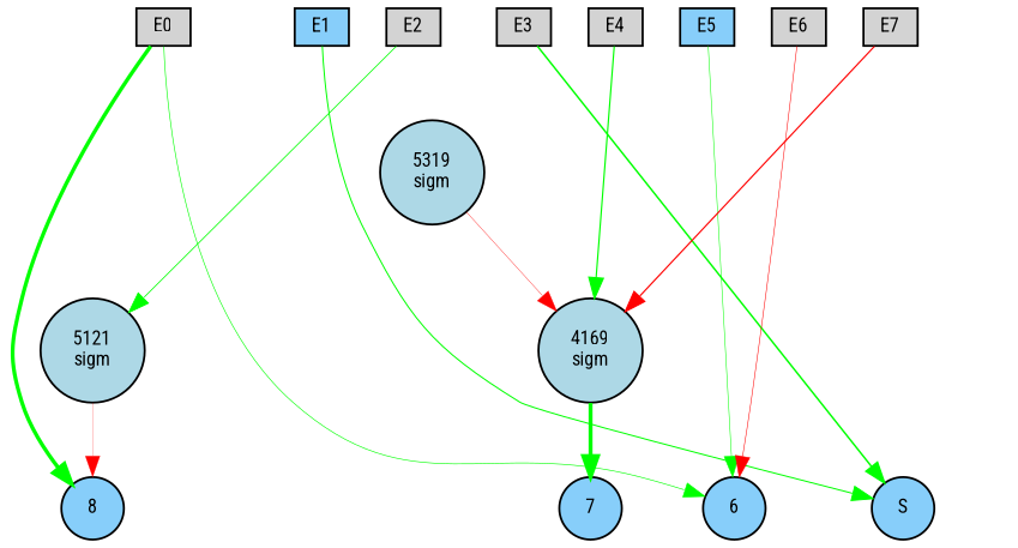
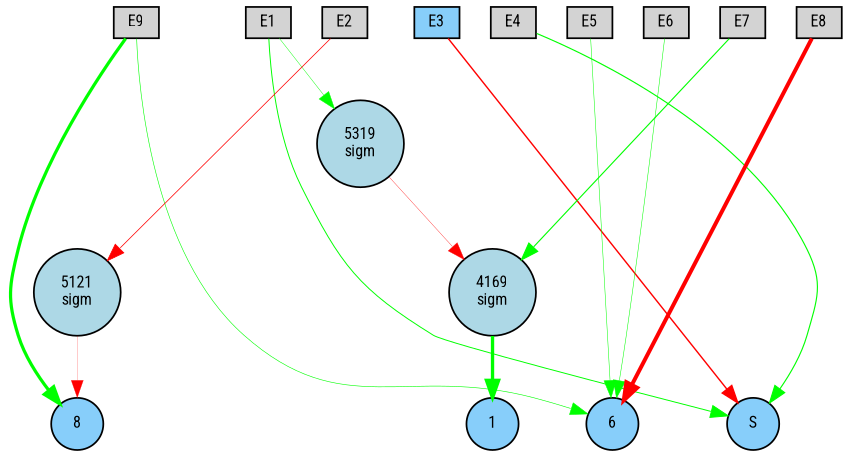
  digraph {
    fontname="Roboto Condensed"
    node [fillcolor=lightgray fontname="Roboto Condensed" fontsize=9 shape=box style=filled]
    edge [fontname="Roboto Condensed" style=solid]
-   E0 [height=0.2 width=0.2]
-   E1 [fillcolor=lightskyblue height=0.2 width=0.2]
+   E0 [height=0.2 width=0.2 label=E9]
+   E1 [height=0.2 width=0.2]
    E2 [height=0.2 width=0.2]
-   E3 [height=0.2 width=0.2]
+   E3 [fillcolor=lightskyblue height=0.2 width=0.2]
    E4 [height=0.2 width=0.2]
-   E5 [fillcolor=lightskyblue height=0.2 width=0.2]
+   E5 [height=0.2 width=0.2]
    E6 [height=0.2 width=0.2]
    E7 [height=0.2 width=0.2]
+   E8 [height=0.2 width=0.2]
    n10 [fillcolor=lightskyblue height=0.2 label=8 shape=circle width=0.2]
-   1 [fillcolor=lightskyblue height=0.2 shape=circle width=0.2 label=7]
+   1 [fillcolor=lightskyblue height=0.2 shape=circle width=0.2]
    n12 [fillcolor=lightskyblue height=0.2 label=6 shape=circle width=0.2]
    S [fillcolor=lightskyblue height=0.2 shape=circle width=0.2]
    n14 [fillcolor=lightblue height=0.2 label="5319\nsigm" shape=circle width=0.2]
    n15 [fillcolor=lightblue height=0.2 label="5121\nsigm" shape=circle width=0.2]
    n16 [fillcolor=lightblue height=0.2 label="4169\nsigm" shape=circle width=0.2]
    subgraph sub_1 {
      rank=source
      E0
      E1
      E2
      E3
      E4
      E5
      E6
      E7
+     E8
    }
    subgraph sub_2 {
      rank=sink
      n10
      1
      n12
      S
    }
    E0 -> E1 [style=invis]
    E0 -> n10 [color=green penwidth=1.8520438451877554]
    E0 -> n12 [color=green penwidth=0.337251133032021]
    E1 -> E2 [style=invis]
    E1 -> S [color=green penwidth=0.5563449733166567]
+   E1 -> n14 [color=green penwidth=0.24959974584024028]
    E2 -> E3 [style=invis]
-   E2 -> n15 [color=green penwidth=0.4306863483504668]
+   E2 -> n15 [color=red penwidth=0.4306863483504668]
    E3 -> E4 [style=invis]
-   E3 -> S [color=green penwidth=0.8142064461804484]
+   E3 -> S [color=red penwidth=0.8142064461804484]
    E4 -> E5 [style=invis]
-   E4 -> n16 [color=green penwidth=0.6504721477049954]
+   E4 -> S [color=green penwidth=0.6504721477049954]
    E5 -> E6 [style=invis]
    E5 -> n12 [color=green penwidth=0.28655119577312227]
    E6 -> E7 [style=invis]
-   E6 -> n12 [color=red penwidth=0.2957496962988656]
-   E7 -> n16 [color=red penwidth=0.6437852081486825]
+   E6 -> n12 [color=green penwidth=0.2957496962988656]
+   E7 -> E8 [style=invis]
+   E7 -> n16 [color=green penwidth=0.6437852081486825]
+   E8 -> n12 [color=red penwidth=2.293121938817199]
    n10 -> 1 [style=invis]
    1 -> n12 [style=invis]
    n12 -> S [style=invis]
    n14 -> n16 [color=red penwidth=0.19362623171598958]
    n15 -> n10 [color=red penwidth=0.11712536798430613]
    n16 -> 1 [color=green penwidth=1.9150691350687603]
  }
